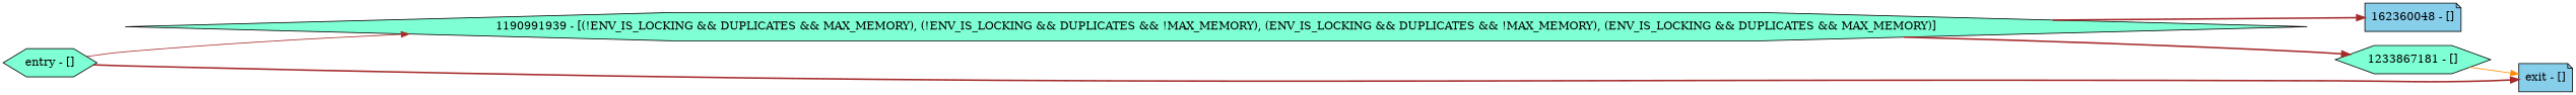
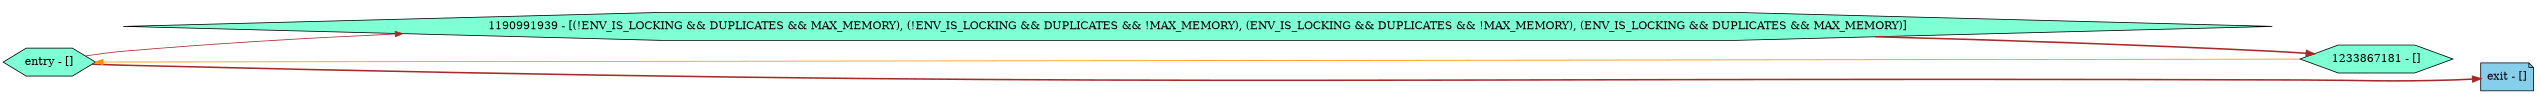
  digraph {
    rankdir=LR
    node [fillcolor=aquamarine shape=hexagon style=filled]
    edge [color=brown style=bold]
    n1 [label="entry - []"]
    n2 [label="1190991939 - [(!ENV_IS_LOCKING && DUPLICATES && MAX_MEMORY), (!ENV_IS_LOCKING && DUPLICATES && !MAX_MEMORY), (ENV_IS_LOCKING && DUPLICATES && !MAX_MEMORY), (ENV_IS_LOCKING && DUPLICATES && MAX_MEMORY)]"]
    n3 [fillcolor=skyblue label="exit - []" shape=note]
-   n4 [fillcolor=skyblue label="162360048 - []" shape=note]
    n5 [label="1233867181 - []"]
    n1 -> n2 [style=solid]
    n1 -> n3
-   n2 -> n4
    n2 -> n5
-   n5 -> n3 [color=darkorange style=solid]
+   n5 -> n1 [color=darkorange style=solid]
  }
